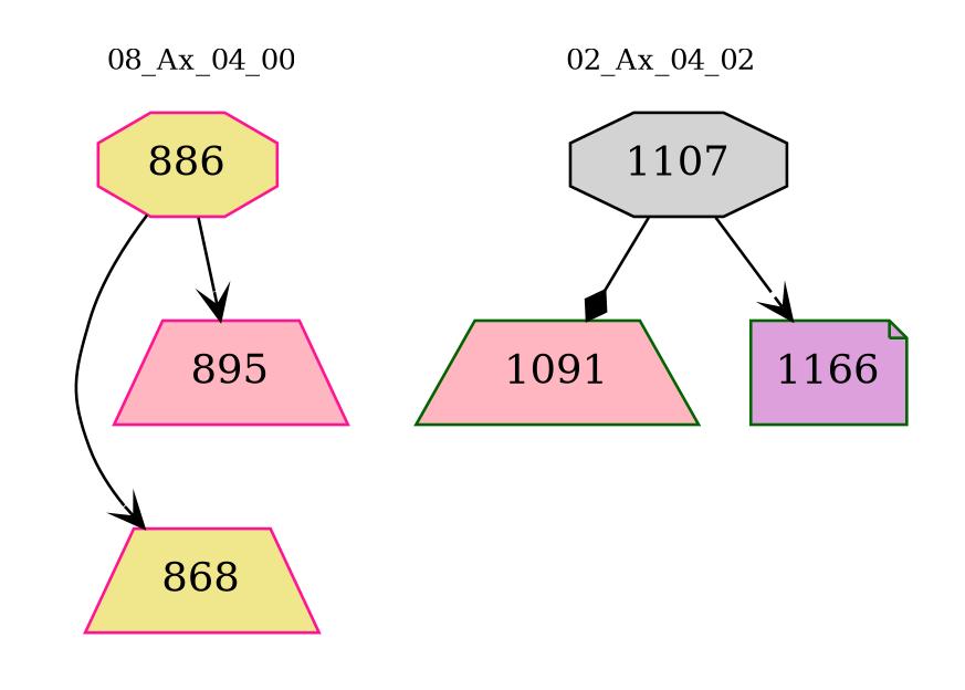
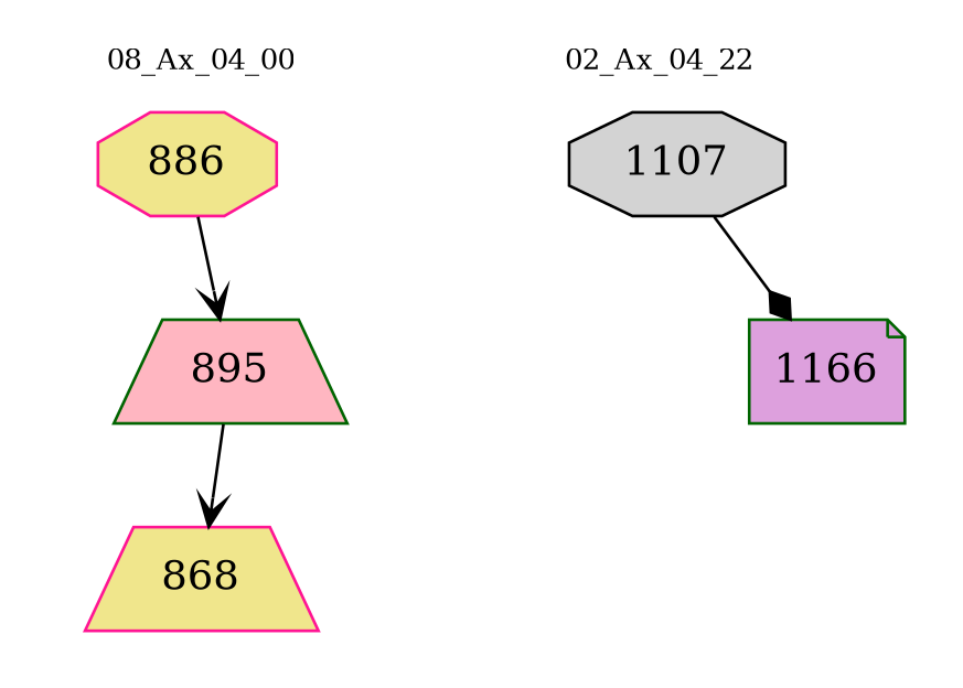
  digraph {
    node [color=deeppink fillcolor=khaki shape=trapezium style=filled]
    edge [arrowhead=vee color=black]
    n1 [label=886 shape=octagon]
    n2 [label=868]
-   n3 [fillcolor=lightpink label=895]
+   n3 [color=darkgreen fillcolor=lightpink label=895]
    n4 [color=black fillcolor=lightgrey label=1107 shape=octagon]
-   n5 [color=darkgreen fillcolor=lightpink label=1091]
    n6 [color=darkgreen fillcolor=plum label=1166 shape=note]
    subgraph cluster_1 {
      color=white
      fontsize=10
      label="08_Ax_04_00"
      n1
      n2
      n3
    }
    subgraph cluster_2 {
      color=white
      fontsize=10
-     label="02_Ax_04_02"
+     label="02_Ax_04_22"
      n4
-     n5
      n6
    }
-   n1 -> n2
+   n3 -> n2
    n1 -> n3
-   n4 -> n5 [arrowhead=diamond]
-   n4 -> n6
+   n4 -> n6 [arrowhead=diamond]
  }
